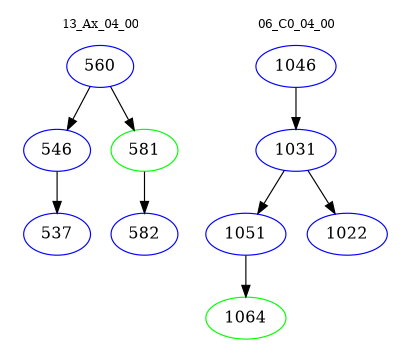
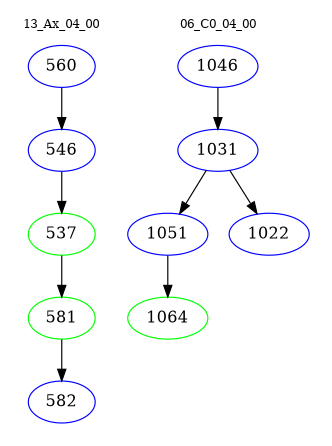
  digraph {
    node [color=blue]
    edge [color=black]
    n1 [label=560]
    n2 [label=546]
    n3 [color=green label=581]
-   n4 [label=537]
+   n4 [color=green label=537]
    n5 [label=582]
    n6 [label=1046]
    n7 [label=1031]
    n8 [label=1051]
    n9 [label=1022]
    n10 [color=green label=1064]
    subgraph cluster_1 {
      color=white
      fontsize=10
      label="13_Ax_04_00"
      n1
      n2
      n3
      n4
      n5
    }
    subgraph cluster_2 {
      color=white
      fontsize=10
      label="06_C0_04_00"
      n6
      n7
      n8
      n9
      n10
    }
    n1 -> n2
-   n1 -> n3
+   n4 -> n3
    n2 -> n4
    n3 -> n5
    n6 -> n7
    n7 -> n8
    n7 -> n9
    n8 -> n10
  }
